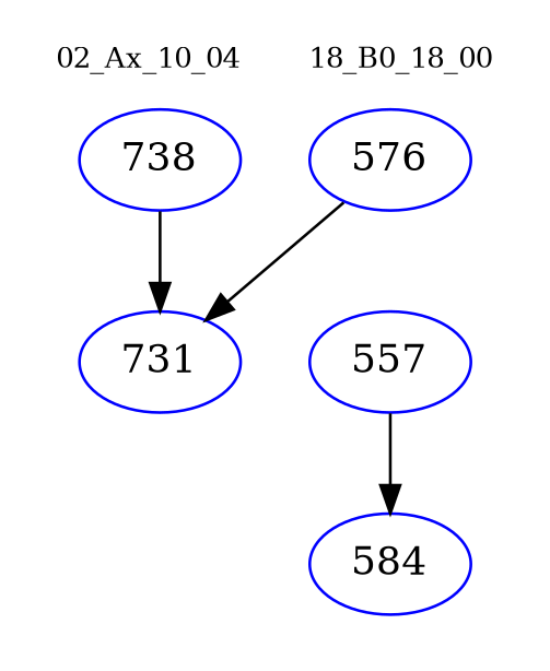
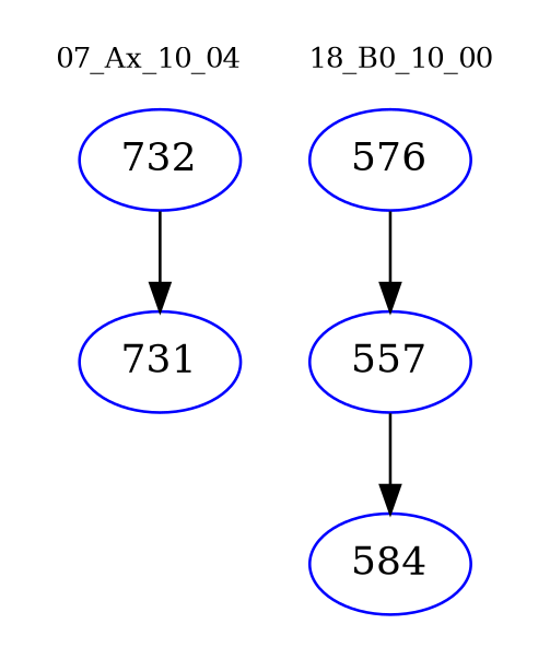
  digraph {
    node [color=blue]
    edge [color=black]
-   n1 [label=738]
+   n1 [label=732]
    n2 [label=731]
    n3 [label=576]
    n4 [label=557]
    n5 [label=584]
    subgraph cluster_1 {
      color=white
      fontsize=10
-     label="02_Ax_10_04"
+     label="07_Ax_10_04"
      n1
      n2
    }
    subgraph cluster_2 {
      color=white
      fontsize=10
-     label="18_B0_18_00"
+     label="18_B0_10_00"
      n3
      n4
      n5
    }
    n1 -> n2
-   n3 -> n2
+   n3 -> n4
    n4 -> n5
  }
